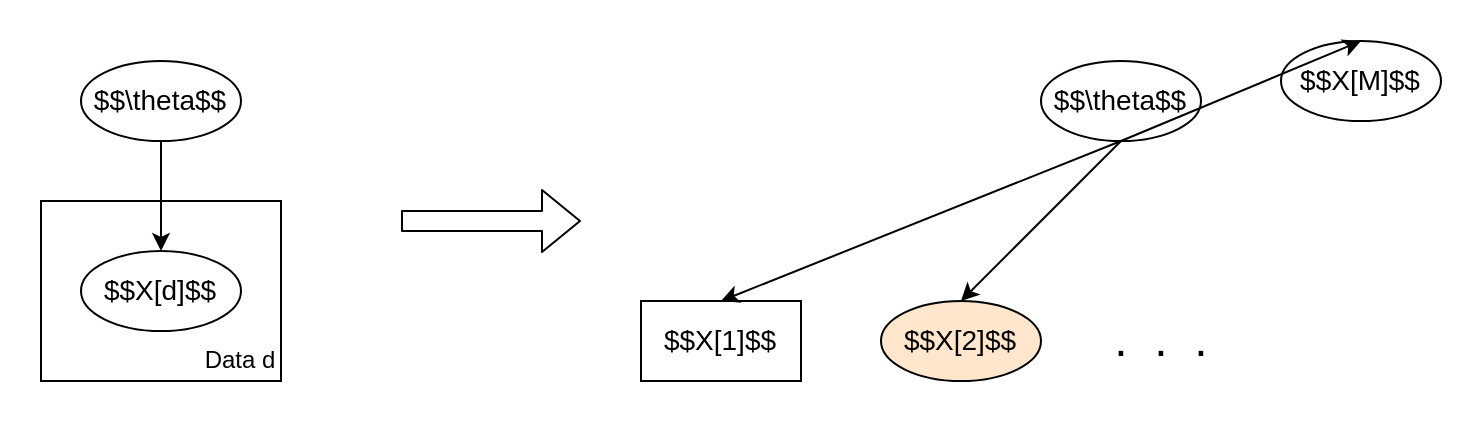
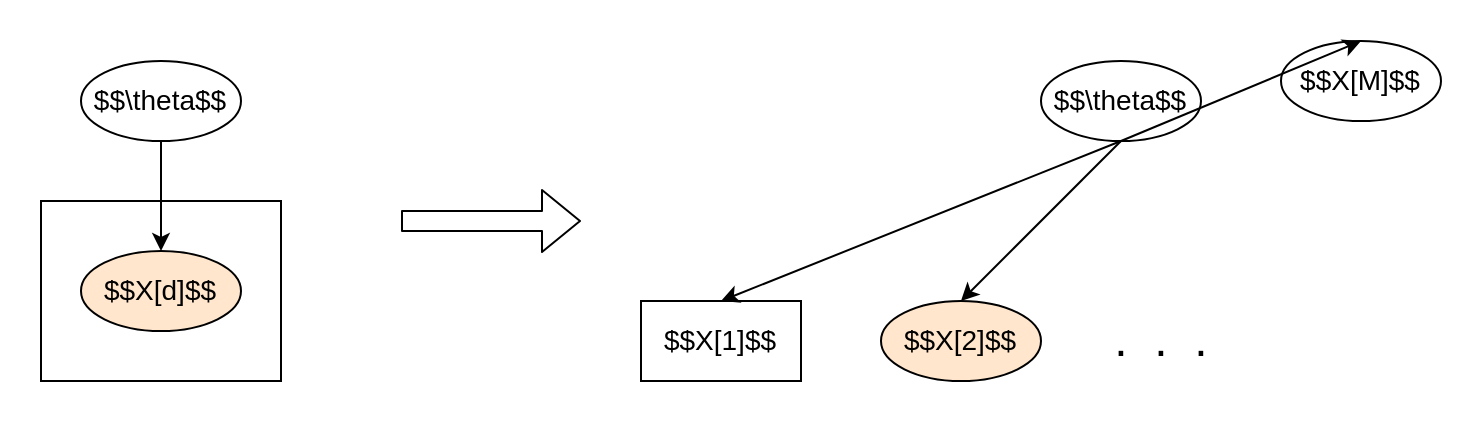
  <mxCell id="0" />
  <mxCell id="1" parent="0" />
  <mxCell id="2" value="" style="rounded=0;whiteSpace=wrap;html=1;" vertex="1" parent="1"><mxGeometry x="20" y="100" width="120" height="90" as="geometry" /></mxCell>
  <mxCell id="3" value="&lt;font style=&quot;font-size: 14px&quot;&gt;$$\theta$$&lt;/font&gt;" style="ellipse;whiteSpace=wrap;html=1;" vertex="1" parent="1"><mxGeometry x="520" y="30" width="80" height="40" as="geometry" /></mxCell>
  <mxCell id="4" value="&lt;font style=&quot;font-size: 14px&quot;&gt;$$X[1]$$&lt;/font&gt;" style="whiteSpace=wrap;html=1;rounded=0;" vertex="1" parent="1"><mxGeometry x="320" y="150" width="80" height="40" as="geometry" /></mxCell>
  <mxCell id="5" value="&lt;font style=&quot;font-size: 14px&quot;&gt;$$X[2]$$&lt;/font&gt;" style="ellipse;whiteSpace=wrap;html=1;fillColor=#ffe6cc;" vertex="1" parent="1"><mxGeometry x="440" y="150" width="80" height="40" as="geometry" /></mxCell>
  <mxCell id="6" value="&lt;font style=&quot;font-size: 24px&quot;&gt;.&amp;nbsp; .&amp;nbsp; .&lt;/font&gt;" style="text;html=1;align=center;verticalAlign=middle;resizable=0;points=[];autosize=1;" vertex="1" parent="1"><mxGeometry x="550" y="160" width="60" height="20" as="geometry" /></mxCell>
  <mxCell id="7" value="&lt;font style=&quot;font-size: 14px&quot;&gt;$$X[M]$$&lt;/font&gt;" style="ellipse;whiteSpace=wrap;html=1;" vertex="1" parent="1"><mxGeometry x="640" y="20" width="80" height="40" as="geometry" /></mxCell>
  <mxCell id="8" value="" style="endArrow=classic;html=1;exitX=0.5;exitY=1;exitDx=0;exitDy=0;entryX=0.5;entryY=0;entryDx=0;entryDy=0;" edge="1" parent="1" source="3" target="4"><mxGeometry width="50" height="50" relative="1" as="geometry"><mxPoint x="600" y="290" as="sourcePoint" /><mxPoint x="650" y="240" as="targetPoint" /></mxGeometry></mxCell>
  <mxCell id="9" value="" style="endArrow=classic;html=1;exitX=0.5;exitY=1;exitDx=0;exitDy=0;entryX=0.5;entryY=0;entryDx=0;entryDy=0;" edge="1" parent="1" source="3" target="5"><mxGeometry width="50" height="50" relative="1" as="geometry"><mxPoint x="600" y="290" as="sourcePoint" /><mxPoint x="650" y="240" as="targetPoint" /></mxGeometry></mxCell>
  <mxCell id="10" value="" style="endArrow=classic;html=1;exitX=0.5;exitY=1;exitDx=0;exitDy=0;entryX=0.5;entryY=0;entryDx=0;entryDy=0;" edge="1" parent="1" source="3" target="7"><mxGeometry width="50" height="50" relative="1" as="geometry"><mxPoint x="600" y="290" as="sourcePoint" /><mxPoint x="650" y="240" as="targetPoint" /></mxGeometry></mxCell>
  <mxCell id="11" value="&lt;font style=&quot;font-size: 14px&quot;&gt;$$\theta$$&lt;/font&gt;" style="ellipse;whiteSpace=wrap;html=1;" vertex="1" parent="1"><mxGeometry x="40" y="30" width="80" height="40" as="geometry" /></mxCell>
- <mxCell id="12" value="&lt;font style=&quot;font-size: 14px&quot;&gt;$$X[d]$$&lt;/font&gt;" style="ellipse;whiteSpace=wrap;html=1;" vertex="1" parent="1"><mxGeometry x="40" y="125" width="80" height="40" as="geometry" /></mxCell>
- <mxCell id="13" value="Data d" style="text;html=1;strokeColor=none;fillColor=none;align=center;verticalAlign=middle;whiteSpace=wrap;rounded=0;" vertex="1" parent="1"><mxGeometry x="100" y="170" width="40" height="20" as="geometry" /></mxCell>
+ <mxCell id="12" value="&lt;font style=&quot;font-size: 14px&quot;&gt;$$X[d]$$&lt;/font&gt;" style="ellipse;whiteSpace=wrap;html=1;fillColor=#ffe6cc;" vertex="1" parent="1"><mxGeometry x="40" y="125" width="80" height="40" as="geometry" /></mxCell>
  <mxCell id="14" value="" style="endArrow=classic;html=1;exitX=0.5;exitY=1;exitDx=0;exitDy=0;entryX=0.5;entryY=0;entryDx=0;entryDy=0;" edge="1" parent="1" source="11" target="12"><mxGeometry width="50" height="50" relative="1" as="geometry"><mxPoint x="320" y="290" as="sourcePoint" /><mxPoint x="370" y="240" as="targetPoint" /></mxGeometry></mxCell>
  <mxCell id="15" value="" style="shape=flexArrow;endArrow=classic;html=1;" edge="1" parent="1"><mxGeometry width="50" height="50" relative="1" as="geometry"><mxPoint x="200" y="110" as="sourcePoint" /><mxPoint x="290" y="110" as="targetPoint" /></mxGeometry></mxCell>
